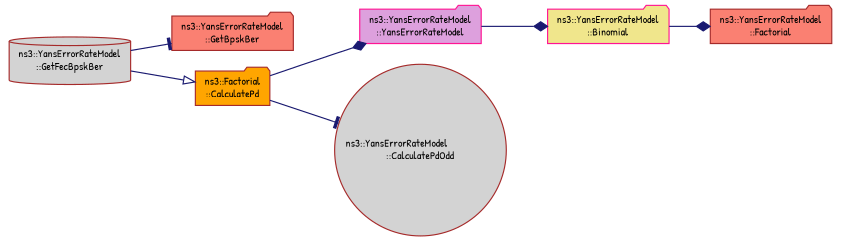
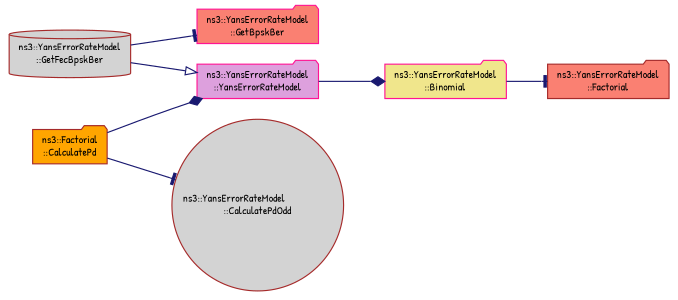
  digraph {
    fontname="Patrick Hand"
    rankdir=LR
    node [color=brown fillcolor=lightgrey fontname="Patrick Hand" fontsize=10 shape=folder style=filled]
    edge [arrowhead=diamond color=midnightblue fontname="Patrick Hand" fontsize=10 labelfontname=Helvetica labelfontsize=10 style=solid]
    n1 [fontcolor=black height=0.2 label="ns3::YansErrorRateModel\l::GetFecBpskBer" shape=cylinder width=0.4]
-   n2 [fillcolor=salmon height=0.2 label="ns3::YansErrorRateModel\l::GetBpskBer" width=0.4]
+   n2 [color=deeppink fillcolor=salmon height=0.2 label="ns3::YansErrorRateModel\l::GetBpskBer" width=0.4]
    n3 [fillcolor=orange height=0.2 label="ns3::Factorial\l::CalculatePd" width=0.4]
    n4 [color=deeppink fillcolor=plum height=0.2 label="ns3::YansErrorRateModel\l::YansErrorRateModel" width=0.4]
    n5 [height=0.2 label="ns3::YansErrorRateModel\l::CalculatePdOdd" shape=circle width=0.4]
    n6 [color=deeppink fillcolor=khaki height=0.2 label="ns3::YansErrorRateModel\l::Binomial" width=0.4]
    n7 [fillcolor=salmon height=0.2 label="ns3::YansErrorRateModel\l::Factorial" width=0.4]
    n1 -> n2 [arrowhead=tee]
-   n1 -> n3 [arrowhead=onormal]
+   n1 -> n4 [arrowhead=onormal]
    n3 -> n4
    n3 -> n5 [arrowhead=tee]
    n4 -> n6
-   n6 -> n7
+   n6 -> n7 [arrowhead=tee]
  }
